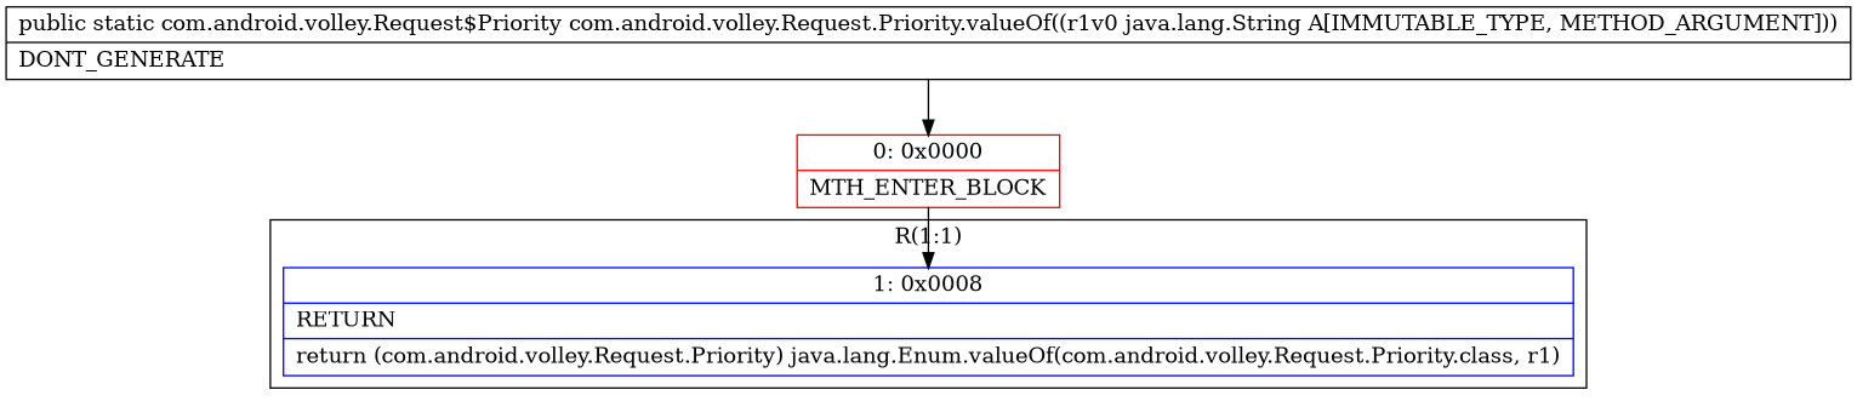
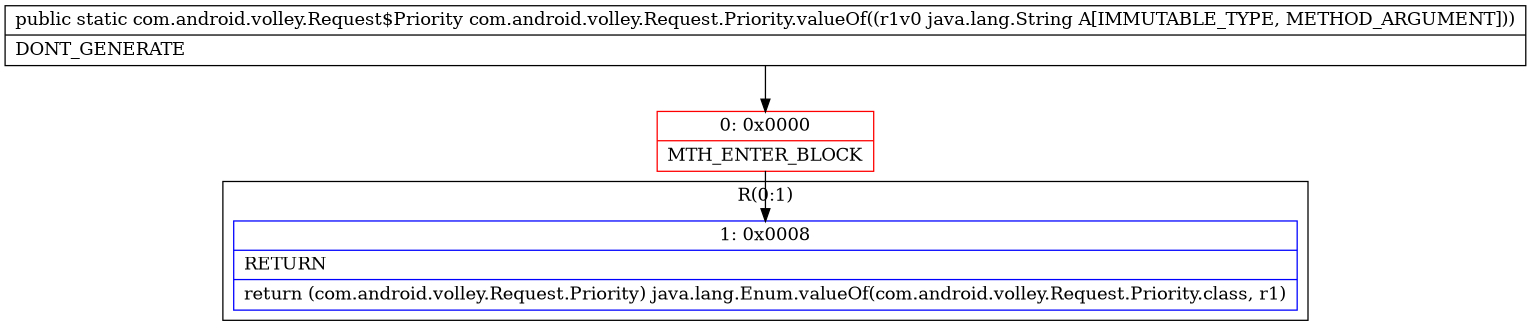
  digraph {
    node [shape=record]
    n1 [color=blue label="{1\:\ 0x0008|RETURN\l|return (com.android.volley.Request.Priority) java.lang.Enum.valueOf(com.android.volley.Request.Priority.class, r1)\l}"]
    n2 [color=red label="{0\:\ 0x0000|MTH_ENTER_BLOCK\l}"]
    n3 [label="{public static com.android.volley.Request$Priority com.android.volley.Request.Priority.valueOf((r1v0 java.lang.String A[IMMUTABLE_TYPE, METHOD_ARGUMENT]))  | DONT_GENERATE\l}"]
    subgraph cluster_1 {
-     label="R(1:1)"
+     label="R(0:1)"
      n1
    }
    n2 -> n1
    n3 -> n2
  }
